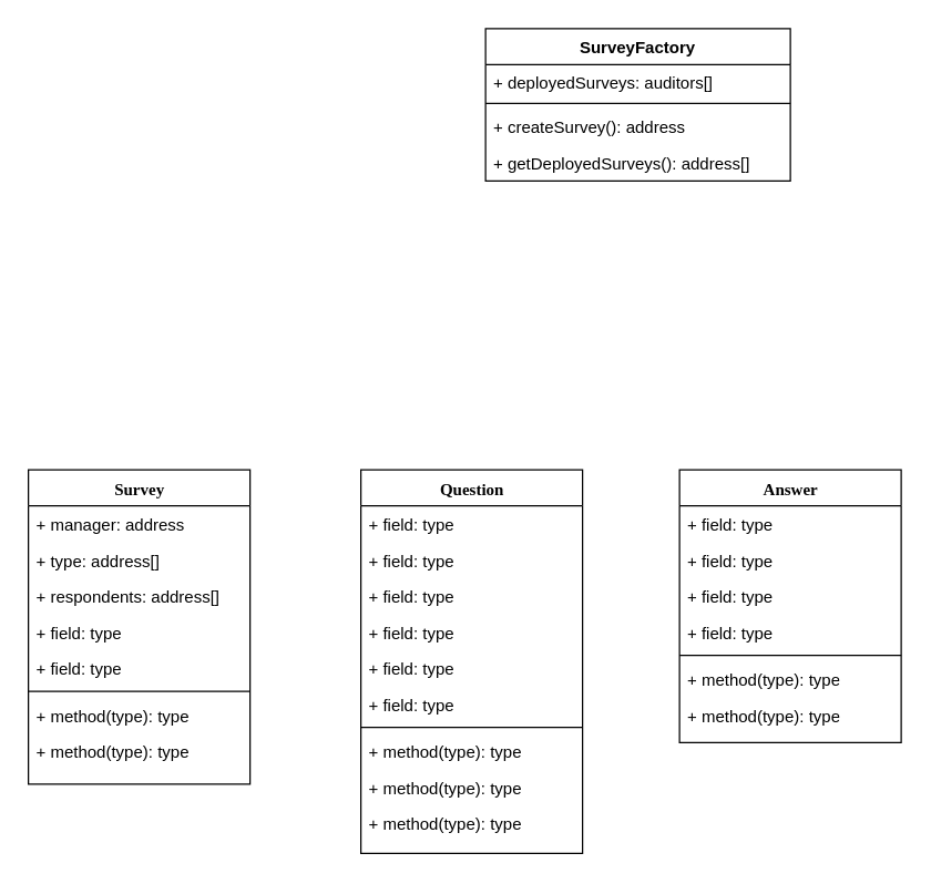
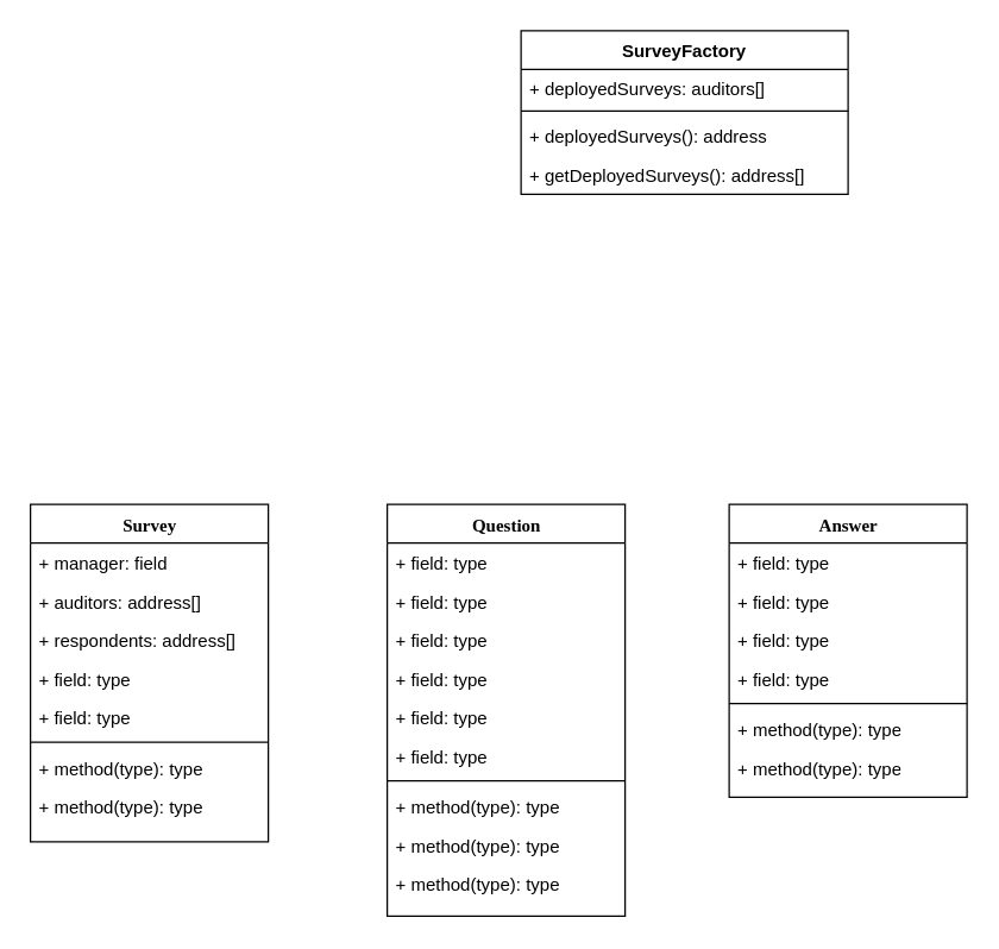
  <mxCell id="0" />
  <mxCell id="1" parent="0" />
  <mxCell id="2" value="Survey" style="swimlane;html=1;fontStyle=1;align=center;verticalAlign=top;childLayout=stackLayout;horizontal=1;startSize=26;horizontalStack=0;resizeParent=1;resizeLast=0;collapsible=1;marginBottom=0;swimlaneFillColor=#ffffff;rounded=0;shadow=0;comic=0;labelBackgroundColor=none;strokeColor=#000000;strokeWidth=1;fillColor=none;fontFamily=Verdana;fontSize=12;fontColor=#000000;" parent="1" vertex="1"><mxGeometry x="20" y="338.5" width="160" height="227" as="geometry" /></mxCell>
- <mxCell id="3" value="+ manager: address&lt;br&gt;" style="text;html=1;strokeColor=none;fillColor=none;align=left;verticalAlign=top;spacingLeft=4;spacingRight=4;whiteSpace=wrap;overflow=hidden;rotatable=0;points=[[0,0.5],[1,0.5]];portConstraint=eastwest;" parent="2" vertex="1"><mxGeometry y="26" width="160" height="26" as="geometry" /></mxCell>
- <mxCell id="4" value="+ type: address[]" style="text;html=1;strokeColor=none;fillColor=none;align=left;verticalAlign=top;spacingLeft=4;spacingRight=4;whiteSpace=wrap;overflow=hidden;rotatable=0;points=[[0,0.5],[1,0.5]];portConstraint=eastwest;" parent="2" vertex="1"><mxGeometry y="52" width="160" height="26" as="geometry" /></mxCell>
+ <mxCell id="3" value="+ manager: field&lt;br&gt;" style="text;html=1;strokeColor=none;fillColor=none;align=left;verticalAlign=top;spacingLeft=4;spacingRight=4;whiteSpace=wrap;overflow=hidden;rotatable=0;points=[[0,0.5],[1,0.5]];portConstraint=eastwest;" parent="2" vertex="1"><mxGeometry y="26" width="160" height="26" as="geometry" /></mxCell>
+ <mxCell id="4" value="+ auditors: address[]" style="text;html=1;strokeColor=none;fillColor=none;align=left;verticalAlign=top;spacingLeft=4;spacingRight=4;whiteSpace=wrap;overflow=hidden;rotatable=0;points=[[0,0.5],[1,0.5]];portConstraint=eastwest;" parent="2" vertex="1"><mxGeometry y="52" width="160" height="26" as="geometry" /></mxCell>
  <mxCell id="5" value="+ respondents: address[]" style="text;html=1;strokeColor=none;fillColor=none;align=left;verticalAlign=top;spacingLeft=4;spacingRight=4;whiteSpace=wrap;overflow=hidden;rotatable=0;points=[[0,0.5],[1,0.5]];portConstraint=eastwest;" parent="2" vertex="1"><mxGeometry y="78" width="160" height="26" as="geometry" /></mxCell>
  <mxCell id="6" value="+ field: type" style="text;html=1;strokeColor=none;fillColor=none;align=left;verticalAlign=top;spacingLeft=4;spacingRight=4;whiteSpace=wrap;overflow=hidden;rotatable=0;points=[[0,0.5],[1,0.5]];portConstraint=eastwest;" parent="2" vertex="1"><mxGeometry y="104" width="160" height="26" as="geometry" /></mxCell>
  <mxCell id="7" value="+ field: type" style="text;html=1;strokeColor=none;fillColor=none;align=left;verticalAlign=top;spacingLeft=4;spacingRight=4;whiteSpace=wrap;overflow=hidden;rotatable=0;points=[[0,0.5],[1,0.5]];portConstraint=eastwest;" parent="2" vertex="1"><mxGeometry y="130" width="160" height="26" as="geometry" /></mxCell>
  <mxCell id="8" value="" style="line;html=1;strokeWidth=1;fillColor=none;align=left;verticalAlign=middle;spacingTop=-1;spacingLeft=3;spacingRight=3;rotatable=0;labelPosition=right;points=[];portConstraint=eastwest;" parent="2" vertex="1"><mxGeometry y="156" width="160" height="8" as="geometry" /></mxCell>
  <mxCell id="9" value="+ method(type): type" style="text;html=1;strokeColor=none;fillColor=none;align=left;verticalAlign=top;spacingLeft=4;spacingRight=4;whiteSpace=wrap;overflow=hidden;rotatable=0;points=[[0,0.5],[1,0.5]];portConstraint=eastwest;" parent="2" vertex="1"><mxGeometry y="164" width="160" height="26" as="geometry" /></mxCell>
  <mxCell id="10" value="+ method(type): type" style="text;html=1;strokeColor=none;fillColor=none;align=left;verticalAlign=top;spacingLeft=4;spacingRight=4;whiteSpace=wrap;overflow=hidden;rotatable=0;points=[[0,0.5],[1,0.5]];portConstraint=eastwest;" parent="2" vertex="1"><mxGeometry y="190" width="160" height="26" as="geometry" /></mxCell>
  <mxCell id="11" value="Question" style="swimlane;html=1;fontStyle=1;align=center;verticalAlign=top;childLayout=stackLayout;horizontal=1;startSize=26;horizontalStack=0;resizeParent=1;resizeLast=0;collapsible=1;marginBottom=0;swimlaneFillColor=#ffffff;rounded=0;shadow=0;comic=0;labelBackgroundColor=none;strokeColor=#000000;strokeWidth=1;fillColor=none;fontFamily=Verdana;fontSize=12;fontColor=#000000;" parent="1" vertex="1"><mxGeometry x="260" y="338.5" width="160" height="277" as="geometry" /></mxCell>
  <mxCell id="12" value="+ field: type" style="text;html=1;strokeColor=none;fillColor=none;align=left;verticalAlign=top;spacingLeft=4;spacingRight=4;whiteSpace=wrap;overflow=hidden;rotatable=0;points=[[0,0.5],[1,0.5]];portConstraint=eastwest;" parent="11" vertex="1"><mxGeometry y="26" width="160" height="26" as="geometry" /></mxCell>
  <mxCell id="13" value="+ field: type" style="text;html=1;strokeColor=none;fillColor=none;align=left;verticalAlign=top;spacingLeft=4;spacingRight=4;whiteSpace=wrap;overflow=hidden;rotatable=0;points=[[0,0.5],[1,0.5]];portConstraint=eastwest;" parent="11" vertex="1"><mxGeometry y="52" width="160" height="26" as="geometry" /></mxCell>
  <mxCell id="14" value="+ field: type" style="text;html=1;strokeColor=none;fillColor=none;align=left;verticalAlign=top;spacingLeft=4;spacingRight=4;whiteSpace=wrap;overflow=hidden;rotatable=0;points=[[0,0.5],[1,0.5]];portConstraint=eastwest;" parent="11" vertex="1"><mxGeometry y="78" width="160" height="26" as="geometry" /></mxCell>
  <mxCell id="15" value="+ field: type" style="text;html=1;strokeColor=none;fillColor=none;align=left;verticalAlign=top;spacingLeft=4;spacingRight=4;whiteSpace=wrap;overflow=hidden;rotatable=0;points=[[0,0.5],[1,0.5]];portConstraint=eastwest;" parent="11" vertex="1"><mxGeometry y="104" width="160" height="26" as="geometry" /></mxCell>
  <mxCell id="16" value="+ field: type" style="text;html=1;strokeColor=none;fillColor=none;align=left;verticalAlign=top;spacingLeft=4;spacingRight=4;whiteSpace=wrap;overflow=hidden;rotatable=0;points=[[0,0.5],[1,0.5]];portConstraint=eastwest;" parent="11" vertex="1"><mxGeometry y="130" width="160" height="26" as="geometry" /></mxCell>
  <mxCell id="17" value="+ field: type" style="text;html=1;strokeColor=none;fillColor=none;align=left;verticalAlign=top;spacingLeft=4;spacingRight=4;whiteSpace=wrap;overflow=hidden;rotatable=0;points=[[0,0.5],[1,0.5]];portConstraint=eastwest;" parent="11" vertex="1"><mxGeometry y="156" width="160" height="26" as="geometry" /></mxCell>
  <mxCell id="18" value="" style="line;html=1;strokeWidth=1;fillColor=none;align=left;verticalAlign=middle;spacingTop=-1;spacingLeft=3;spacingRight=3;rotatable=0;labelPosition=right;points=[];portConstraint=eastwest;" parent="11" vertex="1"><mxGeometry y="182" width="160" height="8" as="geometry" /></mxCell>
  <mxCell id="19" value="+ method(type): type" style="text;html=1;strokeColor=none;fillColor=none;align=left;verticalAlign=top;spacingLeft=4;spacingRight=4;whiteSpace=wrap;overflow=hidden;rotatable=0;points=[[0,0.5],[1,0.5]];portConstraint=eastwest;" parent="11" vertex="1"><mxGeometry y="190" width="160" height="26" as="geometry" /></mxCell>
  <mxCell id="20" value="+ method(type): type" style="text;html=1;strokeColor=none;fillColor=none;align=left;verticalAlign=top;spacingLeft=4;spacingRight=4;whiteSpace=wrap;overflow=hidden;rotatable=0;points=[[0,0.5],[1,0.5]];portConstraint=eastwest;" parent="11" vertex="1"><mxGeometry y="216" width="160" height="26" as="geometry" /></mxCell>
  <mxCell id="21" value="+ method(type): type" style="text;html=1;strokeColor=none;fillColor=none;align=left;verticalAlign=top;spacingLeft=4;spacingRight=4;whiteSpace=wrap;overflow=hidden;rotatable=0;points=[[0,0.5],[1,0.5]];portConstraint=eastwest;" parent="11" vertex="1"><mxGeometry y="242" width="160" height="26" as="geometry" /></mxCell>
  <mxCell id="22" value="Answer" style="swimlane;html=1;fontStyle=1;align=center;verticalAlign=top;childLayout=stackLayout;horizontal=1;startSize=26;horizontalStack=0;resizeParent=1;resizeLast=0;collapsible=1;marginBottom=0;swimlaneFillColor=#ffffff;rounded=0;shadow=0;comic=0;labelBackgroundColor=none;strokeColor=#000000;strokeWidth=1;fillColor=none;fontFamily=Verdana;fontSize=12;fontColor=#000000;" parent="1" vertex="1"><mxGeometry x="490" y="338.5" width="160" height="197" as="geometry" /></mxCell>
  <mxCell id="23" value="+ field: type" style="text;html=1;strokeColor=none;fillColor=none;align=left;verticalAlign=top;spacingLeft=4;spacingRight=4;whiteSpace=wrap;overflow=hidden;rotatable=0;points=[[0,0.5],[1,0.5]];portConstraint=eastwest;" parent="22" vertex="1"><mxGeometry y="26" width="160" height="26" as="geometry" /></mxCell>
  <mxCell id="24" value="+ field: type" style="text;html=1;strokeColor=none;fillColor=none;align=left;verticalAlign=top;spacingLeft=4;spacingRight=4;whiteSpace=wrap;overflow=hidden;rotatable=0;points=[[0,0.5],[1,0.5]];portConstraint=eastwest;" parent="22" vertex="1"><mxGeometry y="52" width="160" height="26" as="geometry" /></mxCell>
  <mxCell id="25" value="+ field: type" style="text;html=1;strokeColor=none;fillColor=none;align=left;verticalAlign=top;spacingLeft=4;spacingRight=4;whiteSpace=wrap;overflow=hidden;rotatable=0;points=[[0,0.5],[1,0.5]];portConstraint=eastwest;" parent="22" vertex="1"><mxGeometry y="78" width="160" height="26" as="geometry" /></mxCell>
  <mxCell id="26" value="+ field: type" style="text;html=1;strokeColor=none;fillColor=none;align=left;verticalAlign=top;spacingLeft=4;spacingRight=4;whiteSpace=wrap;overflow=hidden;rotatable=0;points=[[0,0.5],[1,0.5]];portConstraint=eastwest;" parent="22" vertex="1"><mxGeometry y="104" width="160" height="26" as="geometry" /></mxCell>
  <mxCell id="27" value="" style="line;html=1;strokeWidth=1;fillColor=none;align=left;verticalAlign=middle;spacingTop=-1;spacingLeft=3;spacingRight=3;rotatable=0;labelPosition=right;points=[];portConstraint=eastwest;" parent="22" vertex="1"><mxGeometry y="130" width="160" height="8" as="geometry" /></mxCell>
  <mxCell id="28" value="+ method(type): type" style="text;html=1;strokeColor=none;fillColor=none;align=left;verticalAlign=top;spacingLeft=4;spacingRight=4;whiteSpace=wrap;overflow=hidden;rotatable=0;points=[[0,0.5],[1,0.5]];portConstraint=eastwest;" parent="22" vertex="1"><mxGeometry y="138" width="160" height="26" as="geometry" /></mxCell>
  <mxCell id="29" value="+ method(type): type" style="text;html=1;strokeColor=none;fillColor=none;align=left;verticalAlign=top;spacingLeft=4;spacingRight=4;whiteSpace=wrap;overflow=hidden;rotatable=0;points=[[0,0.5],[1,0.5]];portConstraint=eastwest;" parent="22" vertex="1"><mxGeometry y="164" width="160" height="26" as="geometry" /></mxCell>
  <mxCell id="30" value="SurveyFactory" style="swimlane;fontStyle=1;align=center;verticalAlign=top;childLayout=stackLayout;horizontal=1;startSize=26;horizontalStack=0;resizeParent=1;resizeParentMax=0;resizeLast=0;collapsible=1;marginBottom=0;" parent="1" vertex="1"><mxGeometry x="350" y="20" width="220" height="110" as="geometry" /></mxCell>
  <mxCell id="31" value="+ deployedSurveys: auditors[]&#10;" style="text;strokeColor=none;fillColor=none;align=left;verticalAlign=top;spacingLeft=4;spacingRight=4;overflow=hidden;rotatable=0;points=[[0,0.5],[1,0.5]];portConstraint=eastwest;" parent="30" vertex="1"><mxGeometry y="26" width="220" height="24" as="geometry" /></mxCell>
  <mxCell id="32" value="" style="line;strokeWidth=1;fillColor=none;align=left;verticalAlign=middle;spacingTop=-1;spacingLeft=3;spacingRight=3;rotatable=0;labelPosition=right;points=[];portConstraint=eastwest;" parent="30" vertex="1"><mxGeometry y="50" width="220" height="8" as="geometry" /></mxCell>
- <mxCell id="33" value="+ createSurvey(): address" style="text;strokeColor=none;fillColor=none;align=left;verticalAlign=top;spacingLeft=4;spacingRight=4;overflow=hidden;rotatable=0;points=[[0,0.5],[1,0.5]];portConstraint=eastwest;" parent="30" vertex="1"><mxGeometry y="58" width="220" height="26" as="geometry" /></mxCell>
+ <mxCell id="33" value="+ deployedSurveys(): address" style="text;strokeColor=none;fillColor=none;align=left;verticalAlign=top;spacingLeft=4;spacingRight=4;overflow=hidden;rotatable=0;points=[[0,0.5],[1,0.5]];portConstraint=eastwest;" parent="30" vertex="1"><mxGeometry y="58" width="220" height="26" as="geometry" /></mxCell>
  <mxCell id="34" value="+ getDeployedSurveys(): address[]" style="text;strokeColor=none;fillColor=none;align=left;verticalAlign=top;spacingLeft=4;spacingRight=4;overflow=hidden;rotatable=0;points=[[0,0.5],[1,0.5]];portConstraint=eastwest;" vertex="1" parent="30"><mxGeometry y="84" width="220" height="26" as="geometry" /></mxCell>
